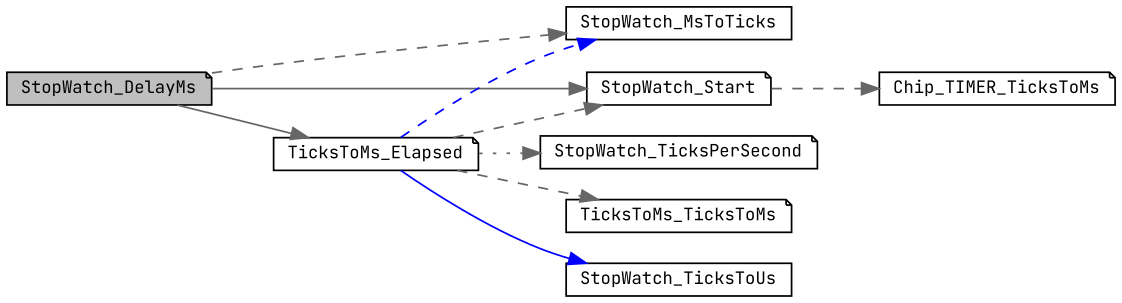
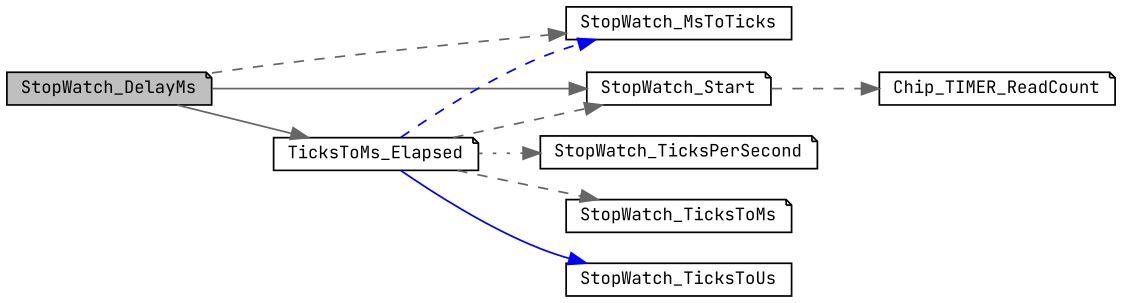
  digraph {
    fontname="JetBrains Mono"
    rankdir=LR
    node [color=black fillcolor=white fontname="JetBrains Mono" fontsize=10 shape=note style=filled]
    edge [color=gray40 fontname="JetBrains Mono" fontsize=10 labelfontname=FreeSans labelfontsize=10 style=dashed]
    n1 [fillcolor=grey75 fontcolor=black height=0.2 label=StopWatch_DelayMs width=0.4]
    n2 [height=0.2 label=StopWatch_MsToTicks shape=box width=0.4]
    n3 [height=0.2 label=StopWatch_Start width=0.4]
    n4 [height=0.2 label=TicksToMs_Elapsed width=0.4]
-   n5 [height=0.2 label=Chip_TIMER_TicksToMs width=0.4]
+   n5 [height=0.2 label=Chip_TIMER_ReadCount width=0.4]
    n6 [height=0.2 label=StopWatch_TicksPerSecond width=0.4]
-   n7 [height=0.2 label=TicksToMs_TicksToMs width=0.4]
+   n7 [height=0.2 label=StopWatch_TicksToMs width=0.4]
    n8 [height=0.2 label=StopWatch_TicksToUs shape=box width=0.4]
    n1 -> n2
    n1 -> n3 [style=solid]
    n1 -> n4 [style=solid]
    n3 -> n5
    n4 -> n2 [color=blue]
    n4 -> n3
    n4 -> n6 [style=dotted]
    n4 -> n7
    n4 -> n8 [color=blue style=solid]
  }
